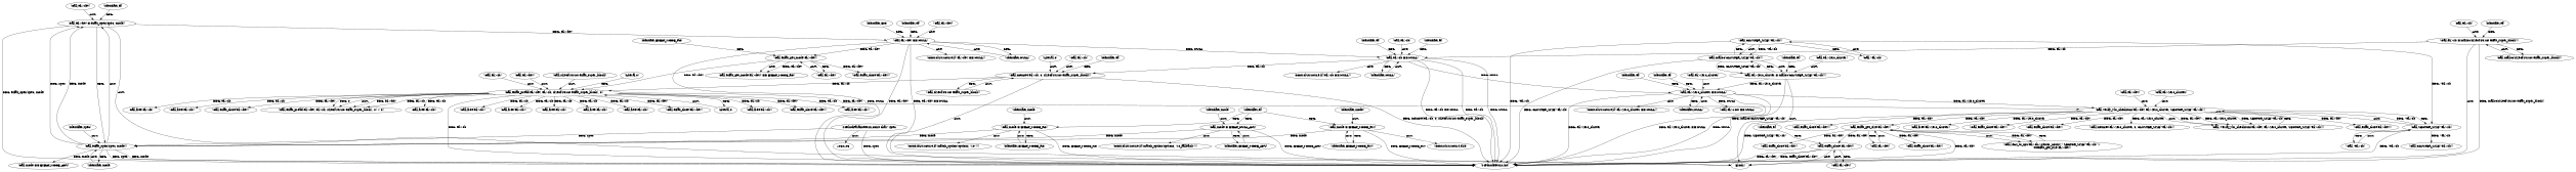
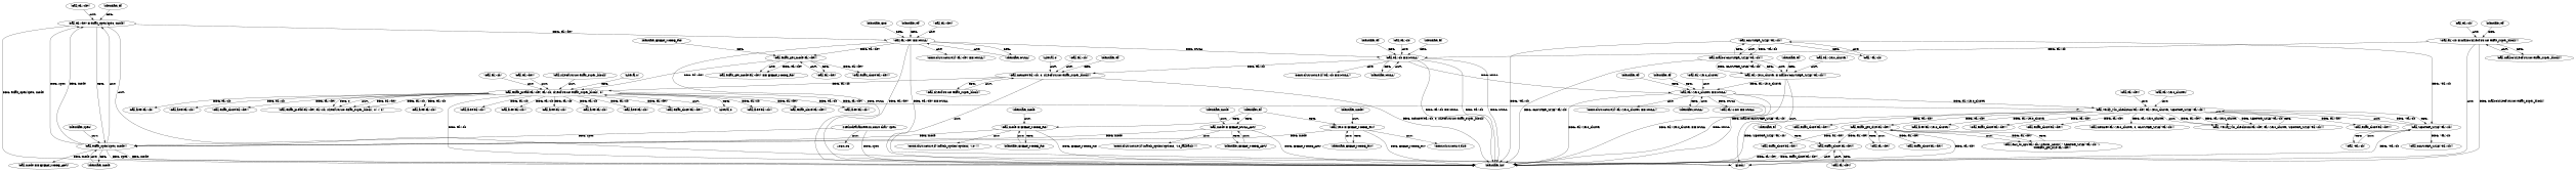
  digraph {
    n1 [label="(Call,exfat_close(ef->dev))"]
    n2 [label="(Block,)"]
-   n3 [label="(MethodReturn,int)"]
+   n3 [label="(Identifier,int)"]
    n4 [label="(Call,ef->dev)"]
    n5 [label="(Call,exfat_get_size(ef->dev))"]
    n6 [label="(Call,exfat_close(ef->dev))"]
    n7 [label="(Call,ef->dev)"]
    n8 [label="(Call,le64_to_cpu(ef->sb->sector_count) * SECTOR_SIZE(*ef->sb) >\n \t\t\texfat_get_size(ef->dev))"]
    n9 [label="(Call,exfat_close(ef->dev))"]
    n10 [label="(Call,verify_vbr_checksum(ef->dev, ef->zero_cluster, SECTOR_SIZE(*ef->sb)))"]
    n11 [label="(Call,SECTOR_SIZE(*ef->sb))"]
    n12 [label="(Call,free(ef->zero_cluster))"]
    n13 [label="(Call,exfat_close(ef->dev))"]
    n14 [label="(Call,exfat_close(ef->dev))"]
    n15 [label="(Call,memset(ef->zero_cluster, 0, CLUSTER_SIZE(*ef->sb)))"]
    n16 [label="(Call,!verify_vbr_checksum(ef->dev, ef->zero_cluster, SECTOR_SIZE(*ef->sb)))"]
    n17 [label="(Call,exfat_close(ef->dev))"]
    n18 [label="(Call,exfat_close(ef->dev))"]
    n19 [label="(Call,*ef->sb)"]
    n20 [label="(Call,CLUSTER_SIZE(*ef->sb))"]
    n21 [label="(Call,exfat_pread(ef->dev, ef->sb, sizeof(struct exfat_super_block), 0))"]
    n22 [label="(Call,free(ef->sb))"]
    n23 [label="(Call,free(ef->sb))"]
    n24 [label="(Call,free(ef->sb))"]
    n25 [label="(Call,free(ef->sb))"]
    n26 [label="(Call,free(ef->sb))"]
    n27 [label="(Call,exfat_close(ef->dev))"]
    n28 [label="(Literal,0)"]
    n29 [label="(Call,free(ef->sb))"]
    n30 [label="(Call,exfat_close(ef->dev))"]
    n31 [label="(Call,free(ef->sb))"]
    n32 [label="(Call,free(ef->sb))"]
    n33 [label="(Call,free(ef->sb))"]
    n34 [label="(Call,exfat_close(ef->dev))"]
    n35 [label="(Call,exfat_pread(ef->dev, ef->sb, sizeof(struct exfat_super_block), 0) < 0)"]
    n36 [label="(Call,free(ef->sb))"]
    n37 [label="(Call,exfat_get_mode(ef->dev))"]
    n38 [label="(Call,ef->dev)"]
    n39 [label="(Call,exfat_close(ef->dev))"]
    n40 [label="(Call,exfat_get_mode(ef->dev) == EXFAT_MODE_RO)"]
    n41 [label="(Call,ef->dev == NULL)"]
    n42 [label="(Call,ef->sb == NULL)"]
    n43 [label="(Identifier,NULL)"]
    n44 [label="(ControlStructure,if (ef->dev == NULL))"]
    n45 [label="(Call,memset(ef->sb, 0, sizeof(struct exfat_super_block)))"]
    n46 [label="(Call,ef->zero_cluster == NULL)"]
    n47 [label="(ControlStructure,if (ef->sb == NULL))"]
    n48 [label="(Identifier,NULL)"]
    n49 [label="(Call,ef->dev = exfat_open(spec, mode))"]
    n50 [label="(Call,exfat_open(spec, mode))"]
    n51 [label="(Identifier,mode)"]
    n52 [label="(Call,mode == EXFAT_MODE_ANY)"]
    n53 [label="(MethodParameterIn,const char* spec)"]
    n54 [label=1060105]
    n55 [label="(Call,mode = EXFAT_MODE_RO)"]
    n56 [label="(ControlStructure,if (match_option(options, \"ro\")))"]
    n57 [label="(Identifier,EXFAT_MODE_RO)"]
    n58 [label="(Call,mode = EXFAT_NULL_ANY)"]
    n59 [label="(ControlStructure,if (match_option(options, \"ro_fallback\")))"]
    n60 [label="(Identifier,EXFAT_MODE_ANY)"]
-   n61 [label="(Call,mode = EXFAT_MODE_RW)"]
+   n61 [label="(Call,zero = EXFAT_MODE_RW)"]
    n62 [label="(Identifier,EXFAT_MODE_RW)"]
    n63 [label="(ControlStructure,else)"]
    n64 [label="(Call,sizeof(struct exfat_super_block))"]
    n65 [label="(Call,ef->root == NULL)"]
    n66 [label="(ControlStructure,if (ef->zero_cluster == NULL))"]
    n67 [label="(Identifier,NULL)"]
    n68 [label="(Call,ef->sb = malloc(sizeof(struct exfat_super_block)))"]
    n69 [label="(Call,malloc(sizeof(struct exfat_super_block)))"]
    n70 [label="(Call,ef->zero_cluster = malloc(CLUSTER_SIZE(*ef->sb)))"]
    n71 [label="(Call,malloc(CLUSTER_SIZE(*ef->sb)))"]
    n72 [label="(Call,CLUSTER_SIZE(*ef->sb))"]
    n73 [label="(Call,*ef->sb)"]
    n74 [label="(Identifier,ef)"]
    n75 [label="(Call,ef->dev)"]
    n76 [label="(Literal,0)"]
    n77 [label="(Call,ef->sb)"]
    n78 [label="(Call,ef->dev)"]
    n79 [label="(Identifier,ef)"]
    n80 [label="(Call,ef->zero_cluster)"]
    n81 [label="(Identifier,ef)"]
    n82 [label="(Identifier,mode)"]
    n83 [label="(Identifier,ef)"]
    n84 [label="(Call,ef->dev)"]
    n85 [label="(Identifier,mode)"]
    n86 [label="(Identifier,spec)"]
    n87 [label="(Call,ef->sb)"]
    n88 [label="(Call,ef->dev)"]
    n89 [label="(Identifier,ef)"]
    n90 [label="(Call,sizeof(struct exfat_super_block))"]
    n91 [label="(Call,ef->zero_cluster)"]
    n92 [label="(Literal,0)"]
    n93 [label="(Identifier,EXFAT_MODE_RO)"]
    n94 [label="(Identifier,ef)"]
    n95 [label="(Identifier,ef)"]
    n96 [label="(Call,ef->sb)"]
    n97 [label="(Identifier,mode)"]
    n98 [label="(Call,ef->zero_cluster)"]
    n99 [label="(Identifier,ef)"]
    n100 [label="(Identifier,ef)"]
    n101 [label="(Identifier,ef)"]
    n102 [label="(Identifier,ef)"]
    n103 [label="(Call,ef->sb)"]
    n104 [label="(Identifier,EIO)"]
    n1 -> n2 [label="AST: "]
    n1 -> n3 [label="DDG: ef->dev"]
    n1 -> n3 [label="DDG: exfat_close(ef->dev)"]
    n1 -> n4 [label="CFG: "]
    n4 -> n1 [label="AST: "]
    n5 -> n1 [label="DDG: ef->dev"]
    n5 -> n3 [label="DDG: ef->dev"]
    n5 -> n6 [label="DDG: ef->dev"]
    n5 -> n7 [label="CFG: "]
    n5 -> n8 [label="AST: "]
    n5 -> n8 [label="DDG: ef->dev"]
    n5 -> n9 [label="DDG: ef->dev"]
    n7 -> n5 [label="AST: "]
    n8 -> n5 [label="CFG: "]
    n10 -> n3 [label="DDG: SECTOR_SIZE(*ef->sb)"]
    n10 -> n5 [label="DDG: ef->dev"]
    n10 -> n11 [label="CFG: "]
    n10 -> n12 [label="DDG: ef->zero_cluster"]
    n10 -> n13 [label="DDG: ef->dev"]
    n10 -> n14 [label="DDG: ef->dev"]
    n10 -> n15 [label="DDG: ef->zero_cluster"]
    n10 -> n16 [label="AST: "]
    n10 -> n16 [label="DDG: ef->dev"]
    n10 -> n16 [label="DDG: ef->zero_cluster"]
    n10 -> n16 [label="DDG: SECTOR_SIZE(*ef->sb)"]
    n10 -> n17 [label="DDG: ef->dev"]
    n10 -> n18 [label="DDG: ef->dev"]
    n11 -> n3 [label="DDG: *ef->sb"]
    n11 -> n10 [label="AST: "]
    n11 -> n10 [label="DDG: *ef->sb"]
    n11 -> n19 [label="CFG: "]
    n11 -> n20 [label="DDG: *ef->sb"]
    n16 -> n10 [label="CFG: "]
    n19 -> n11 [label="AST: "]
    n21 -> n3 [label="DDG: ef->sb"]
    n21 -> n10 [label="DDG: ef->dev"]
    n21 -> n22 [label="DDG: ef->sb"]
    n21 -> n23 [label="DDG: ef->sb"]
    n21 -> n24 [label="DDG: ef->sb"]
    n21 -> n25 [label="DDG: ef->sb"]
    n21 -> n26 [label="DDG: ef->sb"]
    n21 -> n27 [label="DDG: ef->dev"]
    n21 -> n28 [label="CFG: "]
    n21 -> n29 [label="DDG: ef->sb"]
    n21 -> n30 [label="DDG: ef->dev"]
    n21 -> n31 [label="DDG: ef->sb"]
    n21 -> n32 [label="DDG: ef->sb"]
    n21 -> n33 [label="DDG: ef->sb"]
    n21 -> n34 [label="DDG: ef->dev"]
    n21 -> n35 [label="AST: "]
    n21 -> n35 [label="DDG: ef->dev"]
    n21 -> n35 [label="DDG: ef->sb"]
    n21 -> n35 [label="DDG: 0"]
    n21 -> n36 [label="DDG: ef->sb"]
    n28 -> n21 [label="AST: "]
    n37 -> n21 [label="DDG: ef->dev"]
    n37 -> n38 [label="CFG: "]
    n37 -> n39 [label="DDG: ef->dev"]
    n37 -> n40 [label="AST: "]
    n37 -> n40 [label="DDG: ef->dev"]
    n38 -> n37 [label="AST: "]
    n41 -> n3 [label="DDG: NULL"]
    n41 -> n3 [label="DDG: ef->dev"]
    n41 -> n3 [label="DDG: ef->dev == NULL"]
    n41 -> n37 [label="DDG: ef->dev"]
    n41 -> n42 [label="DDG: NULL"]
    n41 -> n43 [label="CFG: "]
    n41 -> n44 [label="AST: "]
    n42 -> n3 [label="DDG: ef->sb == NULL"]
    n42 -> n3 [label="DDG: ef->sb"]
    n42 -> n3 [label="DDG: NULL"]
    n42 -> n45 [label="DDG: ef->sb"]
    n42 -> n46 [label="DDG: NULL"]
    n42 -> n47 [label="AST: "]
    n42 -> n48 [label="CFG: "]
    n43 -> n41 [label="AST: "]
    n45 -> n2 [label="AST: "]
    n45 -> n3 [label="DDG: memset(ef->sb, 0, sizeof(struct exfat_super_block))"]
    n45 -> n21 [label="DDG: ef->sb"]
    n45 -> n64 [label="CFG: "]
    n46 -> n3 [label="DDG: ef->zero_cluster"]
    n46 -> n3 [label="DDG: ef->zero_cluster == NULL"]
    n46 -> n3 [label="DDG: NULL"]
    n46 -> n10 [label="DDG: ef->zero_cluster"]
    n46 -> n65 [label="DDG: NULL"]
    n46 -> n66 [label="AST: "]
    n46 -> n67 [label="CFG: "]
    n48 -> n42 [label="AST: "]
    n49 -> n2 [label="AST: "]
    n49 -> n3 [label="DDG: exfat_open(spec, mode)"]
    n49 -> n41 [label="DDG: ef->dev"]
    n49 -> n50 [label="CFG: "]
    n50 -> n3 [label="DDG: spec"]
    n50 -> n3 [label="DDG: mode"]
    n50 -> n49 [label="AST: "]
    n50 -> n49 [label="DDG: spec"]
    n50 -> n49 [label="DDG: mode"]
    n50 -> n51 [label="CFG: "]
    n50 -> n52 [label="DDG: mode"]
    n51 -> n50 [label="AST: "]
    n53 -> n3 [label="DDG: spec"]
    n53 -> n50 [label="DDG: spec"]
    n53 -> n54 [label="AST: "]
    n55 -> n3 [label="DDG: EXFAT_MODE_RO"]
    n55 -> n50 [label="DDG: mode"]
    n55 -> n56 [label="AST: "]
    n55 -> n57 [label="CFG: "]
    n57 -> n55 [label="AST: "]
    n58 -> n3 [label="DDG: EXFAT_MODE_ANY"]
    n58 -> n50 [label="DDG: mode"]
    n58 -> n59 [label="AST: "]
    n58 -> n60 [label="CFG: "]
    n60 -> n58 [label="AST: "]
    n61 -> n3 [label="DDG: EXFAT_MODE_RW"]
    n61 -> n50 [label="DDG: mode"]
    n61 -> n62 [label="CFG: "]
    n61 -> n63 [label="AST: "]
    n62 -> n61 [label="AST: "]
    n64 -> n45 [label="AST: "]
    n67 -> n46 [label="AST: "]
    n68 -> n2 [label="AST: "]
    n68 -> n3 [label="DDG: malloc(sizeof(struct exfat_super_block))"]
    n68 -> n42 [label="DDG: ef->sb"]
    n68 -> n69 [label="CFG: "]
    n69 -> n68 [label="AST: "]
    n70 -> n2 [label="AST: "]
    n70 -> n3 [label="DDG: malloc(CLUSTER_SIZE(*ef->sb))"]
    n70 -> n46 [label="DDG: ef->zero_cluster"]
    n70 -> n71 [label="CFG: "]
    n71 -> n3 [label="DDG: CLUSTER_SIZE(*ef->sb)"]
    n71 -> n70 [label="AST: "]
    n71 -> n70 [label="DDG: CLUSTER_SIZE(*ef->sb)"]
    n71 -> n72 [label="CFG: "]
    n72 -> n3 [label="DDG: *ef->sb"]
    n72 -> n11 [label="DDG: *ef->sb"]
    n72 -> n71 [label="AST: "]
    n72 -> n71 [label="DDG: *ef->sb"]
    n72 -> n73 [label="CFG: "]
    n73 -> n72 [label="AST: "]
    n74 -> n41 [label="CFG: "]
    n75 -> n10 [label="AST: "]
    n76 -> n21 [label="CFG: "]
    n77 -> n21 [label="AST: "]
    n78 -> n41 [label="AST: "]
    n79 -> n1 [label="CFG: "]
    n80 -> n10 [label="AST: "]
    n81 -> n45 [label="CFG: "]
    n82 -> n55 [label="AST: "]
    n83 -> n68 [label="CFG: "]
    n84 -> n21 [label="AST: "]
    n85 -> n58 [label="AST: "]
    n86 -> n50 [label="AST: "]
    n87 -> n42 [label="AST: "]
    n88 -> n49 [label="AST: "]
    n89 -> n46 [label="CFG: "]
    n90 -> n21 [label="AST: "]
    n91 -> n46 [label="AST: "]
    n92 -> n45 [label="AST: "]
    n93 -> n37 [label="CFG: "]
    n94 -> n70 [label="CFG: "]
    n95 -> n49 [label="CFG: "]
    n96 -> n45 [label="AST: "]
    n97 -> n61 [label="AST: "]
    n98 -> n70 [label="AST: "]
    n99 -> n46 [label="CFG: "]
    n100 -> n42 [label="CFG: "]
    n101 -> n55 [label="CFG: "]
    n101 -> n58 [label="CFG: "]
    n101 -> n61 [label="CFG: "]
    n102 -> n42 [label="CFG: "]
    n103 -> n68 [label="AST: "]
    n104 -> n41 [label="CFG: "]
  }
